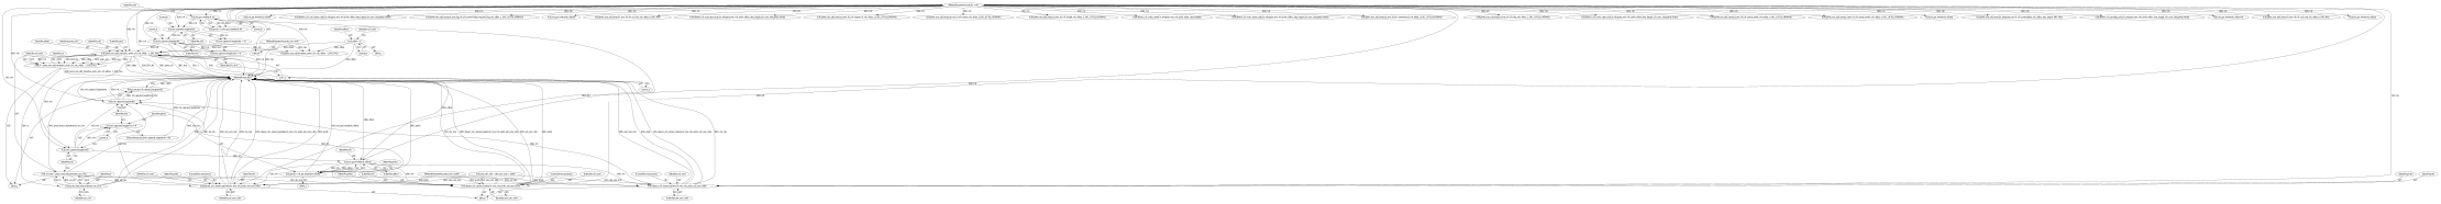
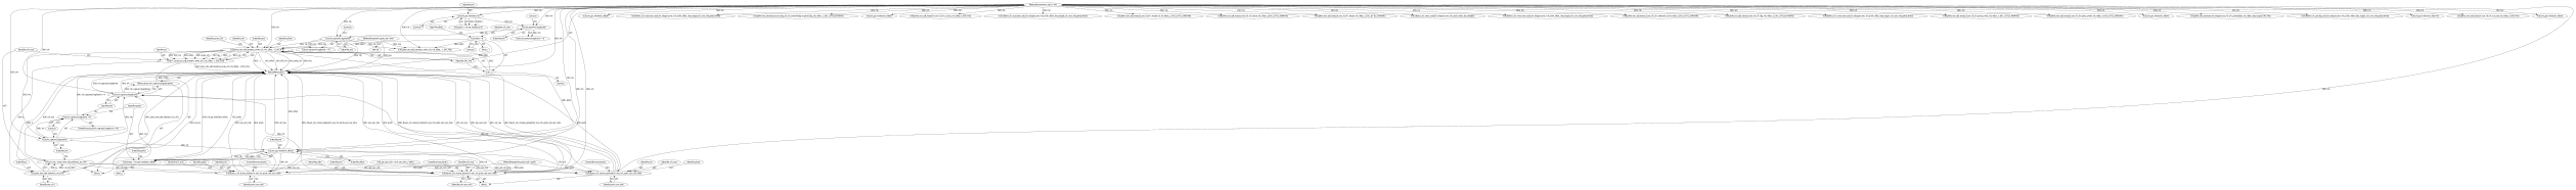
  digraph {
    fontname="PT Serif"
    node [fontname="PT Serif"]
    edge [fontname="PT Serif"]
    n1 [label="(Call,proto_tree_add_item(tree, proto_u3v, tvb, offset, -1, ENC_NA))"]
    n2 [label="(Call,ti = proto_tree_add_item(tree, proto_u3v, tvb, offset, -1, ENC_NA))"]
    n3 [label="(Call,tvb_captured_length(tvb))"]
    n4 [label="(Call,tvb_get_letohl(tvb, offset))"]
    n5 [label="(MethodReturn,RET)"]
    n6 [label="(Identifier,ENC_NA)"]
    n7 [label="(Call,proto_item_add_subtree(ti, ett_u3v))"]
    n8 [label="(Block,)"]
    n9 [label="(Call,tvb_captured_length(tvb))"]
    n10 [label="(Call,tvb_captured_length(tvb) >=4)"]
    n11 [label="(Identifier,tvb)"]
    n12 [label="(Call,dissect_u3v_stream_leader(u3v_tree, tvb, pinfo, usb_conv_info))"]
    n13 [label="(Call,dissect_u3v_stream_trailer(u3v_tree, tvb, pinfo, usb_conv_info))"]
    n14 [label="(Call,dissect_u3v_stream_payload(u3v_tree, tvb, pinfo, usb_conv_info))"]
-   n15 [label="(Call,prefix = tvb_get_letohl(tvb, offset))"]
+   n15 [label="(Call,dissect = tvb_get_letohl(tvb, offset))"]
    n16 [label="(Identifier,offset)"]
-   n17 [label="(Return,return tvb_captured_length(tvb);)"]
+   n17 [label="(Return,return tvb_captured_length(leader);)"]
    n18 [label="(Call,-1)"]
    n19 [label="(MethodParameterIn,proto_tree *tree)"]
    n20 [label="(Call,proto_tree_add_item(tree, proto_u3v, tvb, offset, -1, ENC_NA))"]
    1000128
    n22 [label="(Call,tvb_reported_length(tvb))"]
    n23 [label="(Identifier,tvb)"]
    n24 [label="(Call,tvb_reported_length(tvb) >= 4)"]
    n25 [label="(Call,tvb_reported_length(tvb))"]
    n26 [label="(Call,tvb_reported_length(tvb) >= 4)"]
    n27 [label="(Identifier,tvb)"]
    n28 [label="(Call,tvb_get_letohl(tvb, 0))"]
    n29 [label="(Literal,0)"]
-   n30 [label="(Call,prefix = trailer_get_letohl(tvb, 0))"]
+   n30 [label="(Call,prefix = tvb_get_letohl(tvb, 0))"]
    n31 [label="(MethodParameterIn,tvbuff_t *tvb)"]
    n32 [label="(Call,tvb_get_letohl(tvb, offset))"]
    n33 [label="(Call,dissect_u3v_read_mem_cmd(u3v_telegram_tree, tvb, pinfo, offset, data_length,u3v_conv_info,gencp_trans))"]
    n34 [label="(Call,proto_tree_add_item(ccd_tree_flag, hf_u3v_acknowledge_required_flag, tvb, offset, 2, ENC_LITTLE_ENDIAN))"]
    n35 [label="(Call,tvb_get_letohs(tvb, offset))"]
    n36 [label="(Call,proto_tree_add_item(u3v_tree, hf_u3v_ccd_ack, tvb, offset, 8, ENC_NA))"]
    n37 [label="(Call,dissect_u3v_read_mem_ack(u3v_telegram_tree, tvb, pinfo, offset, data_length,u3v_conv_info,gencp_trans))"]
    n38 [label="(Call,proto_tree_add_item(ccd_tree, hf_u3v_request_id, tvb, offset, 2, ENC_LITTLE_ENDIAN))"]
    n39 [label="(Call,proto_tree_add_item(ccd_tree, hf_u3v_status, tvb, offset, 2,ENC_LITTLE_ENDIAN))"]
    n40 [label="(Call,proto_tree_add_item(ccd_tree, hf_u3v_length, tvb, offset, 2, ENC_LITTLE_ENDIAN))"]
    n41 [label="(Call,dissect_u3v_event_cmd(u3v_telegram_tree, tvb, pinfo, offset, data_length))"]
    n42 [label="(Call,dissect_u3v_write_mem_cmd(u3v_telegram_tree, tvb, pinfo, offset, data_length,u3v_conv_info,gencp_trans))"]
    n43 [label="(Call,proto_tree_add_item(ccd_tree, hf_u3v_command_id, tvb, offset, 2,ENC_LITTLE_ENDIAN))"]
    n44 [label="(Call,proto_tree_add_item(ccd_tree, hf_u3v_flag, tvb, offset, 2, ENC_LITTLE_ENDIAN))"]
    n45 [label="(Call,dissect_u3v_write_mem_ack(u3v_telegram_tree, tvb, pinfo, offset, data_length, u3v_conv_info,gencp_trans))"]
    n46 [label="(Call,proto_tree_add_item(ccd_tree, hf_u3v_gencp_prefix, tvb, offset, 4, ENC_LITTLE_ENDIAN))"]
    n47 [label="(Call,proto_tree_add_item(ccd_tree, hf_u3v_gencp_prefix, tvb, offset, 4, ENC_LITTLE_ENDIAN))"]
    n48 [label="(Call,tvb_get_letohs(tvb, offset))"]
    n49 [label="(Call,proto_tree_add_item(u3v_telegram_tree, hf_u3v_payloaddata, tvb, offset, data_length, ENC_NA))"]
    n50 [label="(Call,dissect_u3v_pending_ack(u3v_telegram_tree, tvb, pinfo, offset, data_length, u3v_conv_info,gencp_trans))"]
    n51 [label="(Call,tvb_get_letohs(tvb, offset+0))"]
    n52 [label="(Call,proto_tree_add_item(u3v_tree, hf_u3v_ccd_cmd, tvb, offset, 8, ENC_NA))"]
    n53 [label="(Call,tvb_get_letohs(tvb, offset))"]
    n54 [label="(Identifier,usb_conv_info)"]
    n55 [label="(Block,)"]
    n56 [label="(Identifier,tvb)"]
    n57 [label="(Identifier,usb_conv_info)"]
    n58 [label="(Identifier,usb_conv_info)"]
    n59 [label="(Call,offset = 0)"]
    n60 [label="(Literal,0)"]
    n61 [label="(Block,)"]
    n62 [label="(Literal,1)"]
    n63 [label="(Call,u3v_tree = proto_item_add_subtree(ti, ett_u3v))"]
    n64 [label="(Identifier,ett_u3v)"]
    n65 [label="(Literal,4)"]
    n66 [label="(ControlStructure,if(tvb_captured_length(tvb) >=4))"]
    n67 [label="(Block,)"]
    n68 [label="(Literal,4)"]
    n69 [label="(Identifier,tvb)"]
    n70 [label="(Identifier,pinfo)"]
    n71 [label="(Identifier,ti)"]
    n72 [label="(Identifier,prefix)"]
    n73 [label="(Identifier,offset)"]
    n74 [label="(Identifier,offset)"]
    n75 [label="(Identifier,ti)"]
    n76 [label="(Identifier,tvb)"]
    n77 [label="(Identifier,u3v_tree)"]
    n78 [label="(MethodParameterIn,packet_info *pinfo)"]
    n79 [label="(ControlStructure,break;)"]
    n80 [label="(Identifier,tvb)"]
    n81 [label="(Identifier,u3v_tree)"]
    n82 [label="(Call,usb_conv_info = (usb_conv_info_t *)data)"]
    n83 [label="(Identifier,proto_u3v)"]
    n84 [label="(Identifier,pinfo)"]
    n85 [label="(ControlStructure,break;)"]
    n86 [label="(Literal,4)"]
    n87 [label="(Identifier,tvb)"]
    n88 [label="(Identifier,u3v_tree)"]
    n89 [label="(Identifier,tvb)"]
    n90 [label="(Identifier,u3v_tree)"]
    n91 [label="(ControlStructure,break;)"]
    n92 [label="(Identifier,pinfo)"]
    n93 [label="(Identifier,u3v_tree)"]
    n94 [label="(Identifier,prefix)"]
    n95 [label="(Identifier,tvb)"]
    n96 [label="(Identifier,tree)"]
    n1 -> n2 [label="AST: "]
    n1 -> n2 [label="DDG: ENC_NA"]
    n1 -> n2 [label="DDG: offset"]
    n1 -> n2 [label="DDG: proto_u3v"]
    n1 -> n2 [label="DDG: tree"]
    n1 -> n2 [label="DDG: -1"]
    n1 -> n2 [label="DDG: tvb"]
    n1 -> n3 [label="DDG: tvb"]
    n1 -> n4 [label="DDG: offset"]
    n1 -> n5 [label="DDG: offset"]
    n1 -> n5 [label="DDG: ENC_NA"]
    n1 -> n5 [label="DDG: proto_u3v"]
    n1 -> n5 [label="DDG: tree"]
    n1 -> n5 [label="DDG: -1"]
    n1 -> n6 [label="CFG: "]
    n2 -> n1 [label="CFG: "]
    n2 -> n5 [label="DDG: proto_tree_add_item(tree, proto_u3v, tvb, offset, -1, ENC_NA)"]
    n2 -> n7 [label="DDG: ti"]
    n2 -> n8 [label="AST: "]
    n3 -> n4 [label="DDG: tvb"]
    n3 -> n9 [label="DDG: tvb"]
    n3 -> n10 [label="AST: "]
    n3 -> n10 [label="DDG: tvb"]
    n3 -> n11 [label="CFG: "]
    n4 -> n5 [label="DDG: offset"]
    n4 -> n12 [label="DDG: tvb"]
    n4 -> n13 [label="DDG: tvb"]
    n4 -> n14 [label="DDG: tvb"]
    n4 -> n15 [label="AST: "]
    n4 -> n15 [label="DDG: tvb"]
    n4 -> n15 [label="DDG: offset"]
    n4 -> n16 [label="CFG: "]
    n5 -> n17 [label="CFG: "]
    n6 -> n1 [label="AST: "]
    n6 -> n18 [label="CFG: "]
    n7 -> n5 [label="DDG: ti"]
    n7 -> n5 [label="DDG: ett_u3v"]
    n7 -> n63 [label="AST: "]
    n7 -> n63 [label="DDG: ti"]
    n7 -> n63 [label="DDG: ett_u3v"]
    n7 -> n64 [label="CFG: "]
    n9 -> n5 [label="DDG: tvb_captured_length(tvb)"]
    n9 -> n5 [label="DDG: tvb"]
    n9 -> n17 [label="AST: "]
    n9 -> n17 [label="DDG: tvb_captured_length(tvb)"]
    n9 -> n56 [label="CFG: "]
-   n66 -> n5 [label="DDG: tvb_captured_length(tvb) >=4"]
+   n10 -> n5 [label="DDG: tvb_captured_length(tvb) >=4"]
    n10 -> n65 [label="CFG: "]
    n10 -> n66 [label="AST: "]
    n11 -> n3 [label="AST: "]
    n11 -> n63 [label="CFG: "]
    n12 -> n5 [label="DDG: u3v_tree"]
    n12 -> n5 [label="DDG: dissect_u3v_stream_leader(u3v_tree, tvb, pinfo, usb_conv_info)"]
    n12 -> n5 [label="DDG: usb_conv_info"]
    n12 -> n5 [label="DDG: pinfo"]
    n12 -> n9 [label="DDG: tvb"]
    n12 -> n54 [label="CFG: "]
    n12 -> n55 [label="AST: "]
    n13 -> n5 [label="DDG: dissect_u3v_stream_trailer(u3v_tree, tvb, pinfo, usb_conv_info)"]
    n13 -> n5 [label="DDG: u3v_tree"]
    n13 -> n5 [label="DDG: usb_conv_info"]
    n13 -> n5 [label="DDG: pinfo"]
    n13 -> n9 [label="DDG: tvb"]
    n13 -> n55 [label="AST: "]
    n13 -> n57 [label="CFG: "]
    n14 -> n5 [label="DDG: usb_conv_info"]
    n14 -> n5 [label="DDG: u3v_tree"]
    n14 -> n5 [label="DDG: dissect_u3v_stream_payload(u3v_tree, tvb, pinfo, usb_conv_info)"]
    n14 -> n5 [label="DDG: pinfo"]
    n14 -> n9 [label="DDG: tvb"]
    n14 -> n55 [label="AST: "]
    n14 -> n58 [label="CFG: "]
    n15 -> n4 [label="CFG: "]
    n15 -> n5 [label="DDG: tvb_get_letohl(tvb, offset)"]
    n15 -> n5 [label="DDG: prefix"]
    n15 -> n67 [label="AST: "]
    n16 -> n4 [label="AST: "]
    n17 -> n5 [label="DDG: <RET>"]
    n17 -> n8 [label="AST: "]
    n17 -> n9 [label="CFG: "]
    n18 -> n1 [label="AST: "]
    n18 -> n1 [label="DDG: 1"]
    n18 -> n62 [label="CFG: "]
    n19 -> n1 [label="DDG: tree"]
    n19 -> n5 [label="DDG: tree"]
    n19 -> n20 [label="DDG: tree"]
    n19 -> 1000128 [label="AST: "]
    n22 -> n1 [label="DDG: tvb"]
    n22 -> n5 [label="DDG: tvb"]
    n22 -> n20 [label="DDG: tvb"]
    n22 -> n23 [label="CFG: "]
    n22 -> n24 [label="AST: "]
    n22 -> n24 [label="DDG: tvb"]
    n23 -> n22 [label="AST: "]
    n25 -> n22 [label="DDG: tvb"]
    n25 -> n26 [label="AST: "]
    n25 -> n26 [label="DDG: tvb"]
    n25 -> n27 [label="CFG: "]
    n27 -> n25 [label="AST: "]
    n28 -> n25 [label="DDG: tvb"]
    n28 -> n29 [label="CFG: "]
    n28 -> n30 [label="AST: "]
    n28 -> n30 [label="DDG: tvb"]
    n28 -> n30 [label="DDG: 0"]
    n29 -> n28 [label="AST: "]
    n30 -> n28 [label="CFG: "]
    n31 -> n1 [label="DDG: tvb"]
    n31 -> n3 [label="DDG: tvb"]
    n31 -> n4 [label="DDG: tvb"]
    n31 -> n5 [label="DDG: tvb"]
    n31 -> n9 [label="DDG: tvb"]
    n31 -> n12 [label="DDG: tvb"]
    n31 -> n13 [label="DDG: tvb"]
    n31 -> n14 [label="DDG: tvb"]
    n31 -> n20 [label="DDG: tvb"]
-   n31 -> 1000128 [label="AST: "]
+   n31 -> n6 [label="AST: "]
    n31 -> n22 [label="DDG: tvb"]
    n31 -> n25 [label="DDG: tvb"]
    n31 -> n28 [label="DDG: tvb"]
    n31 -> n32 [label="DDG: tvb"]
    n31 -> n33 [label="DDG: tvb"]
    n31 -> n34 [label="DDG: tvb"]
    n31 -> n35 [label="DDG: tvb"]
    n31 -> n36 [label="DDG: tvb"]
    n31 -> n37 [label="DDG: tvb"]
    n31 -> n38 [label="DDG: tvb"]
    n31 -> n39 [label="DDG: tvb"]
    n31 -> n40 [label="DDG: tvb"]
    n31 -> n41 [label="DDG: tvb"]
    n31 -> n42 [label="DDG: tvb"]
    n31 -> n43 [label="DDG: tvb"]
    n31 -> n44 [label="DDG: tvb"]
    n31 -> n45 [label="DDG: tvb"]
    n31 -> n46 [label="DDG: tvb"]
    n31 -> n47 [label="DDG: tvb"]
    n31 -> n48 [label="DDG: tvb"]
    n31 -> n49 [label="DDG: tvb"]
    n31 -> n50 [label="DDG: tvb"]
    n31 -> n51 [label="DDG: tvb"]
    n31 -> n52 [label="DDG: tvb"]
    n31 -> n53 [label="DDG: tvb"]
    n54 -> n12 [label="AST: "]
    n56 -> n9 [label="AST: "]
    n56 -> n10 [label="CFG: "]
    n57 -> n13 [label="AST: "]
    n58 -> n14 [label="AST: "]
    n59 -> n1 [label="DDG: offset"]
    n59 -> n5 [label="DDG: offset"]
    n59 -> n20 [label="DDG: offset"]
    n59 -> n60 [label="CFG: "]
    n59 -> n61 [label="AST: "]
    n60 -> n59 [label="AST: "]
-   n62 -> n18 [label="AST: "]
+   n59 -> n18 [label="AST: "]
    n63 -> n5 [label="DDG: proto_item_add_subtree(ti, ett_u3v)"]
    n63 -> n5 [label="DDG: u3v_tree"]
    n63 -> n7 [label="ENC: "]
    n63 -> n8 [label="AST: "]
    n63 -> n12 [label="DDG: u3v_tree"]
    n63 -> n13 [label="DDG: u3v_tree"]
    n63 -> n14 [label="DDG: u3v_tree"]
    n64 -> n7 [label="DDG: "]
    n65 -> n3 [label="CFG: "]
    n65 -> n10 [label="AST: "]
    n68 -> n25 [label="CFG: "]
    n69 -> n4 [label="AST: "]
    n70 -> n13 [label="AST: "]
    n71 -> n7 [label="AST: "]
    n72 -> n15 [label="CFG: "]
    n73 -> n1 [label="AST: "]
    n74 -> n59 [label="AST: "]
    n75 -> n2 [label="AST: "]
    n76 -> n14 [label="AST: "]
    n77 -> n59 [label="CFG: "]
    n78 -> n12 [label="DDG: pinfo"]
    n78 -> n13 [label="DDG: pinfo"]
    n78 -> n14 [label="DDG: pinfo"]
    n79 -> n12 [label="CFG: "]
    n80 -> n13 [label="AST: "]
    n81 -> n14 [label="AST: "]
    n82 -> n12 [label="DDG: usb_conv_info"]
    n82 -> n13 [label="DDG: usb_conv_info"]
    n82 -> n14 [label="DDG: usb_conv_info"]
    n83 -> n1 [label="AST: "]
    n84 -> n14 [label="AST: "]
    n85 -> n14 [label="CFG: "]
    n86 -> n22 [label="CFG: "]
    n87 -> n28 [label="AST: "]
    n88 -> n12 [label="AST: "]
    n89 -> n1 [label="AST: "]
    n90 -> n2 [label="CFG: "]
    n90 -> n63 [label="AST: "]
    n91 -> n13 [label="CFG: "]
    n92 -> n12 [label="AST: "]
    n93 -> n13 [label="AST: "]
    n94 -> n10 [label="CFG: "]
    n94 -> n15 [label="AST: "]
    n95 -> n12 [label="AST: "]
    n96 -> n1 [label="AST: "]
  }
